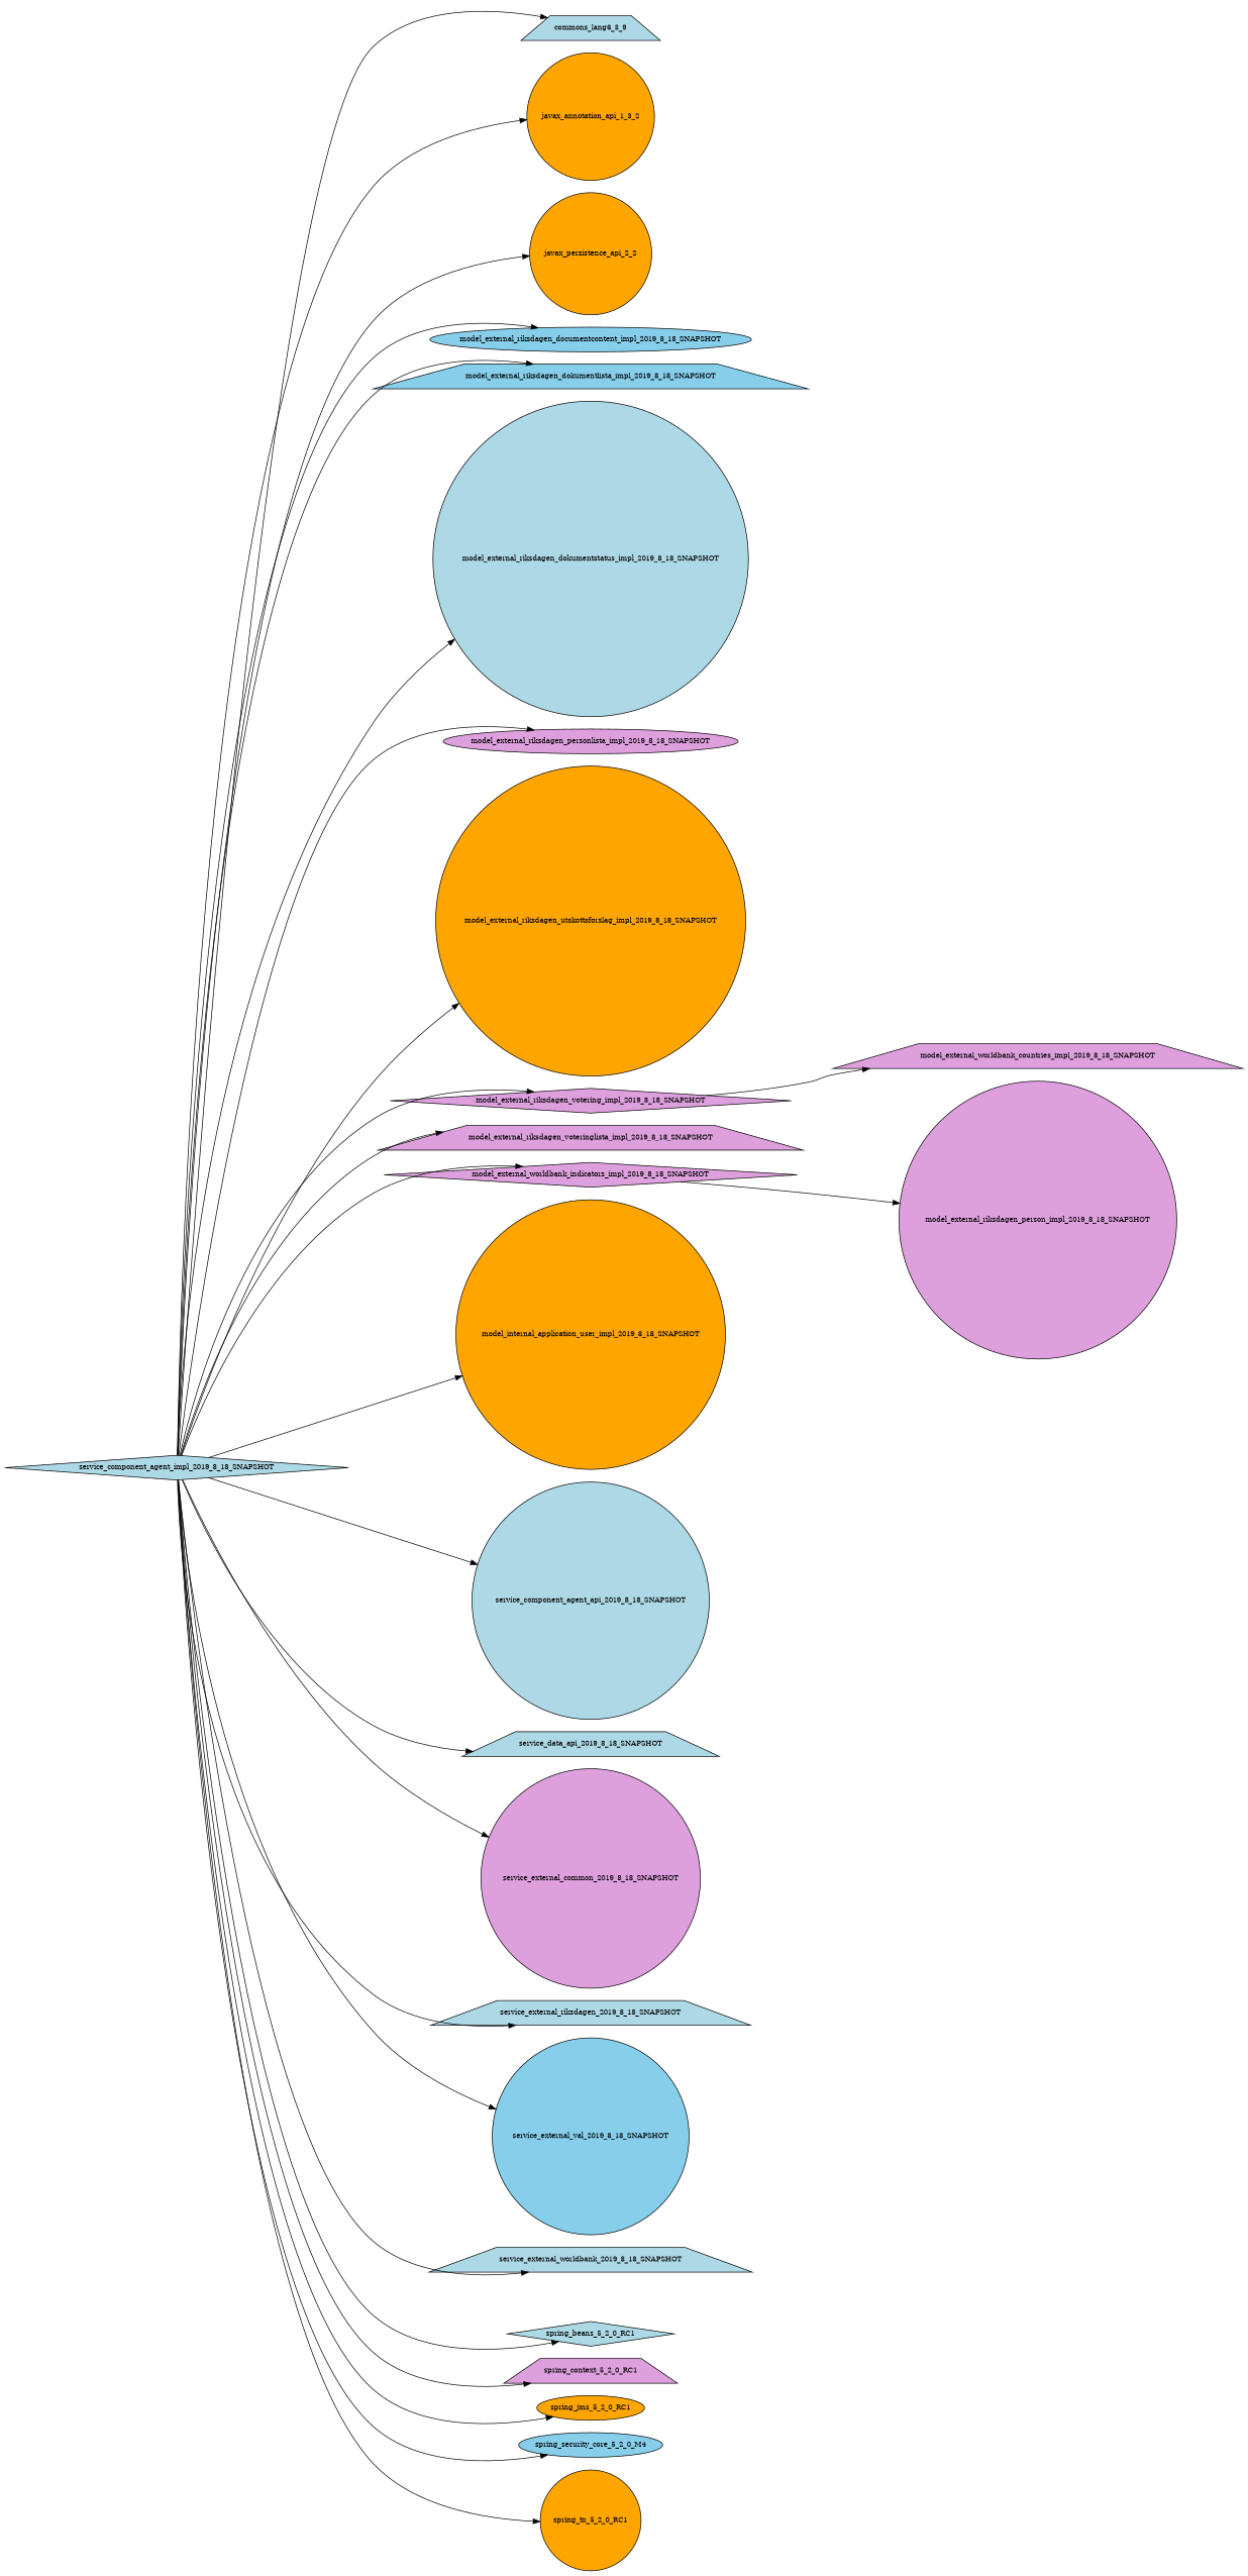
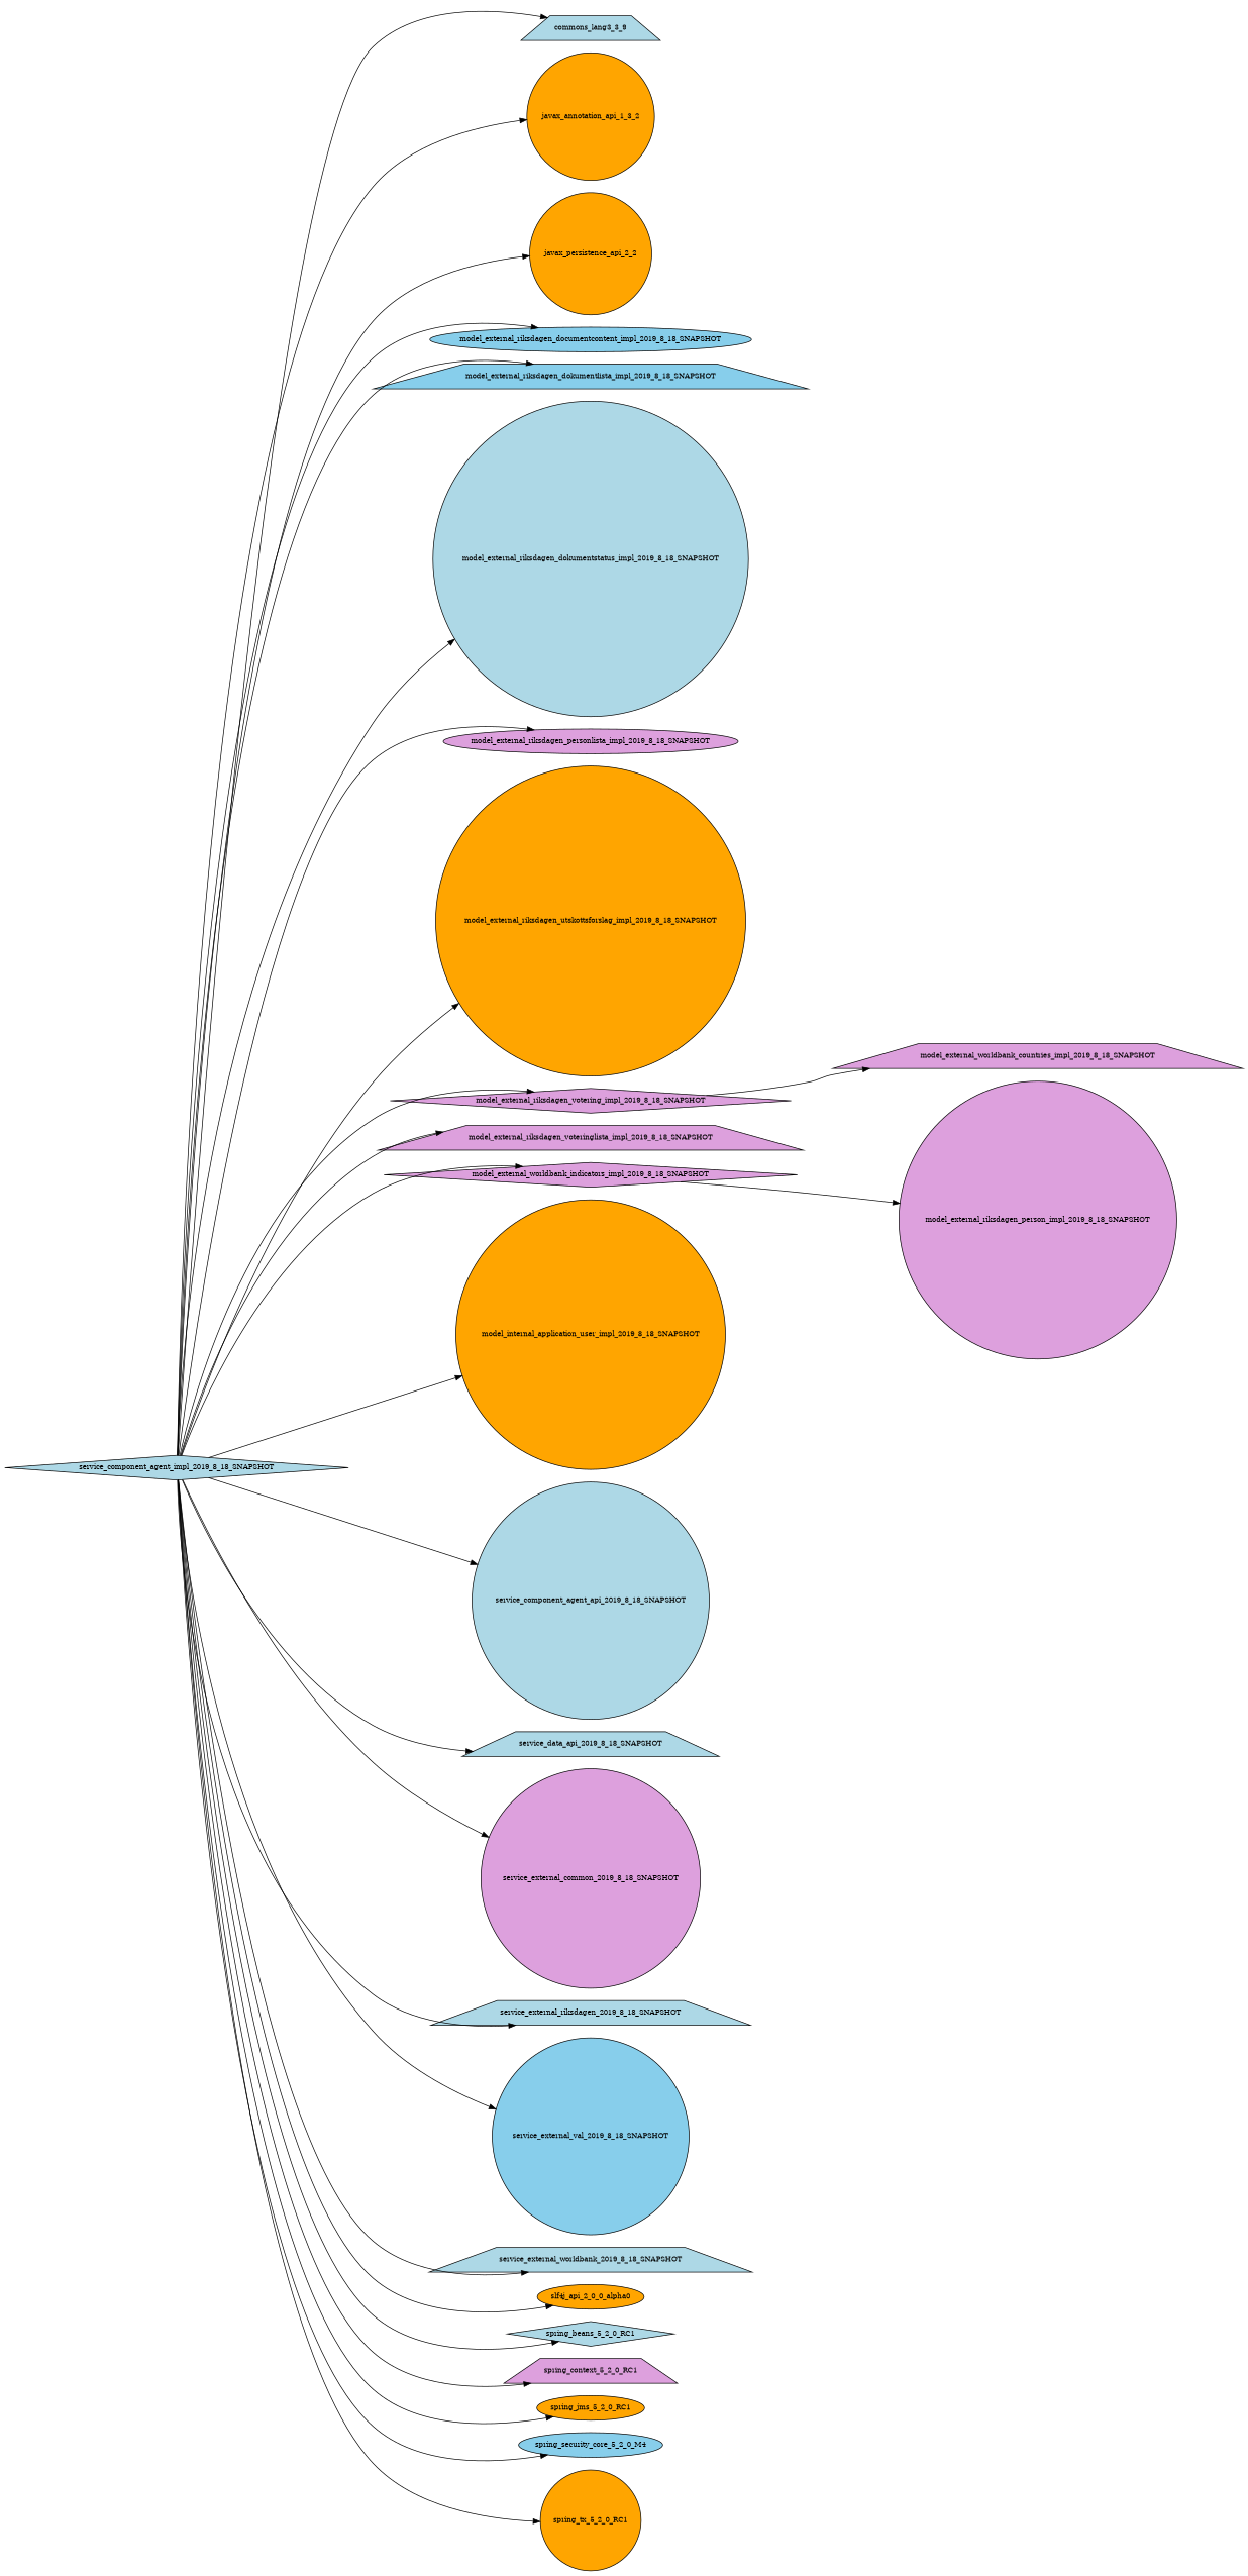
  digraph {
    rankdir=LR
    node [fillcolor=lightblue fontsize=10.0 shape=circle style=filled]
    service_component_agent_impl_2019_8_18_SNAPSHOT [shape=diamond]
-   commons_lang3_3_9 [shape=trapezium label=commons_lang6_3_9]
+   commons_lang3_3_9 [shape=trapezium]
    javax_annotation_api_1_3_2 [fillcolor=orange]
    javax_persistence_api_2_2 [fillcolor=orange]
    model_external_riksdagen_documentcontent_impl_2019_8_18_SNAPSHOT [fillcolor=skyblue shape=ellipse]
    model_external_riksdagen_dokumentlista_impl_2019_8_18_SNAPSHOT [fillcolor=skyblue shape=trapezium]
    model_external_riksdagen_dokumentstatus_impl_2019_8_18_SNAPSHOT
    model_external_riksdagen_personlista_impl_2019_8_18_SNAPSHOT [fillcolor=plum shape=ellipse]
    model_external_riksdagen_utskottsforslag_impl_2019_8_18_SNAPSHOT [fillcolor=orange]
    model_external_riksdagen_votering_impl_2019_8_18_SNAPSHOT [fillcolor=plum shape=diamond]
    model_external_riksdagen_voteringlista_impl_2019_8_18_SNAPSHOT [fillcolor=plum shape=trapezium]
    model_external_worldbank_indicators_impl_2019_8_18_SNAPSHOT [fillcolor=plum shape=diamond]
    model_internal_application_user_impl_2019_8_18_SNAPSHOT [fillcolor=orange]
    service_component_agent_api_2019_8_18_SNAPSHOT
    service_data_api_2019_8_18_SNAPSHOT [shape=trapezium]
    service_external_common_2019_8_18_SNAPSHOT [fillcolor=plum]
    service_external_riksdagen_2019_8_18_SNAPSHOT [shape=trapezium]
    service_external_val_2019_8_18_SNAPSHOT [fillcolor=skyblue]
    service_external_worldbank_2019_8_18_SNAPSHOT [shape=trapezium]
+   slf4j_api_2_0_0_alpha0 [fillcolor=orange shape=ellipse]
    spring_beans_5_2_0_RC1 [shape=diamond]
    spring_context_5_2_0_RC1 [fillcolor=plum shape=trapezium]
    spring_jms_5_2_0_RC1 [fillcolor=orange shape=ellipse]
    spring_security_core_5_2_0_M4 [fillcolor=skyblue shape=ellipse]
    spring_tx_5_2_0_RC1 [fillcolor=orange]
    model_external_worldbank_countries_impl_2019_8_18_SNAPSHOT [fillcolor=plum shape=trapezium]
    model_external_riksdagen_person_impl_2019_8_18_SNAPSHOT [fillcolor=plum]
    service_component_agent_impl_2019_8_18_SNAPSHOT -> commons_lang3_3_9
    service_component_agent_impl_2019_8_18_SNAPSHOT -> javax_annotation_api_1_3_2
    service_component_agent_impl_2019_8_18_SNAPSHOT -> javax_persistence_api_2_2
    service_component_agent_impl_2019_8_18_SNAPSHOT -> model_external_riksdagen_documentcontent_impl_2019_8_18_SNAPSHOT
    service_component_agent_impl_2019_8_18_SNAPSHOT -> model_external_riksdagen_dokumentlista_impl_2019_8_18_SNAPSHOT
    service_component_agent_impl_2019_8_18_SNAPSHOT -> model_external_riksdagen_dokumentstatus_impl_2019_8_18_SNAPSHOT
    service_component_agent_impl_2019_8_18_SNAPSHOT -> model_external_riksdagen_personlista_impl_2019_8_18_SNAPSHOT
    service_component_agent_impl_2019_8_18_SNAPSHOT -> model_external_riksdagen_utskottsforslag_impl_2019_8_18_SNAPSHOT
    service_component_agent_impl_2019_8_18_SNAPSHOT -> model_external_riksdagen_votering_impl_2019_8_18_SNAPSHOT
    service_component_agent_impl_2019_8_18_SNAPSHOT -> model_external_riksdagen_voteringlista_impl_2019_8_18_SNAPSHOT
    service_component_agent_impl_2019_8_18_SNAPSHOT -> model_external_worldbank_indicators_impl_2019_8_18_SNAPSHOT
    service_component_agent_impl_2019_8_18_SNAPSHOT -> model_internal_application_user_impl_2019_8_18_SNAPSHOT
    service_component_agent_impl_2019_8_18_SNAPSHOT -> service_component_agent_api_2019_8_18_SNAPSHOT
    service_component_agent_impl_2019_8_18_SNAPSHOT -> service_data_api_2019_8_18_SNAPSHOT
    service_component_agent_impl_2019_8_18_SNAPSHOT -> service_external_common_2019_8_18_SNAPSHOT
    service_component_agent_impl_2019_8_18_SNAPSHOT -> service_external_riksdagen_2019_8_18_SNAPSHOT
    service_component_agent_impl_2019_8_18_SNAPSHOT -> service_external_val_2019_8_18_SNAPSHOT
    service_component_agent_impl_2019_8_18_SNAPSHOT -> service_external_worldbank_2019_8_18_SNAPSHOT
+   service_component_agent_impl_2019_8_18_SNAPSHOT -> slf4j_api_2_0_0_alpha0
    service_component_agent_impl_2019_8_18_SNAPSHOT -> spring_beans_5_2_0_RC1
    service_component_agent_impl_2019_8_18_SNAPSHOT -> spring_context_5_2_0_RC1
    service_component_agent_impl_2019_8_18_SNAPSHOT -> spring_jms_5_2_0_RC1
    service_component_agent_impl_2019_8_18_SNAPSHOT -> spring_security_core_5_2_0_M4
    service_component_agent_impl_2019_8_18_SNAPSHOT -> spring_tx_5_2_0_RC1
    model_external_riksdagen_votering_impl_2019_8_18_SNAPSHOT -> model_external_worldbank_countries_impl_2019_8_18_SNAPSHOT
    model_external_worldbank_indicators_impl_2019_8_18_SNAPSHOT -> model_external_riksdagen_person_impl_2019_8_18_SNAPSHOT
  }
